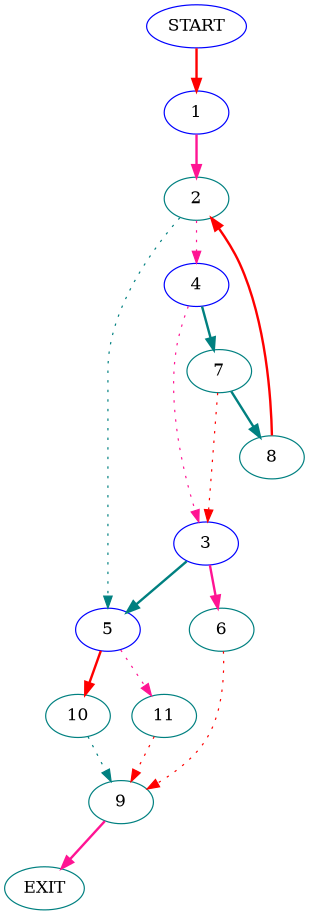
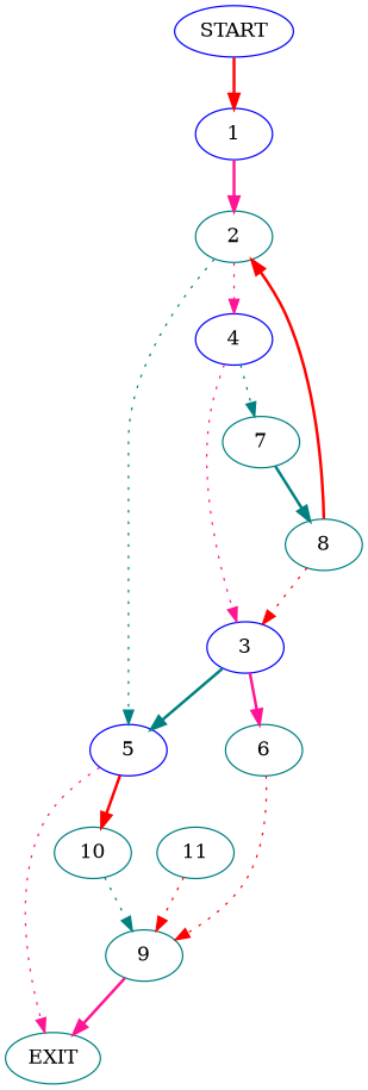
  digraph {
    node [color=teal]
    edge [color=red style=bold]
    n1 [color=blue label=START]
    1 [color=blue]
    2
    n4 [label=EXIT]
    4 [color=blue]
    5 [color=blue]
    3 [color=blue]
    6
    7
    10
    11
    9
    8
    n1 -> 1
    1 -> 2 [color=deeppink]
    2 -> 4 [color=deeppink style=dotted]
    2 -> 5 [color=teal style=dotted]
    4 -> 3 [color=deeppink style=dotted]
-   4 -> 7 [color=teal]
+   4 -> 7 [color=teal style=dotted]
    5 -> 10
-   5 -> 11 [color=deeppink style=dotted]
+   5 -> n4 [color=deeppink style=dotted]
    3 -> 5 [color=teal]
    3 -> 6 [color=deeppink]
    6 -> 9 [style=dotted]
-   7 -> 3 [style=dotted]
+   8 -> 3 [style=dotted]
    7 -> 8 [color=teal]
    10 -> 9 [color=teal style=dotted]
    11 -> 9 [style=dotted]
    9 -> n4 [color=deeppink]
    8 -> 2
  }
